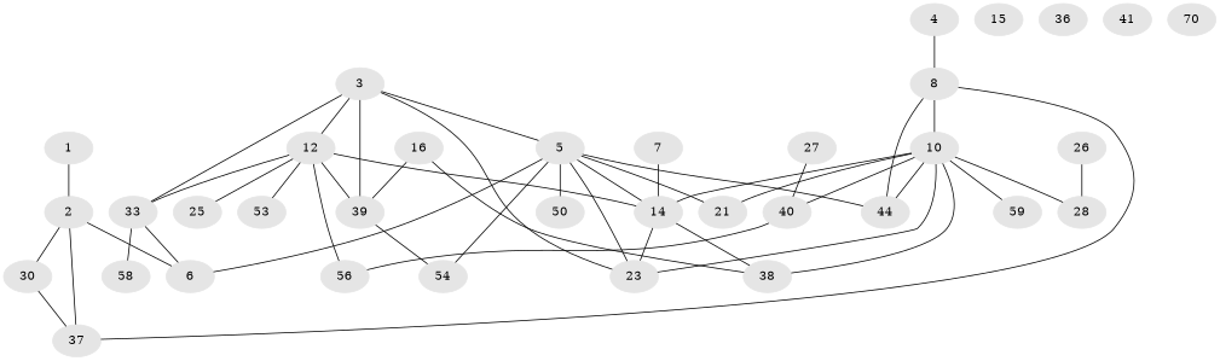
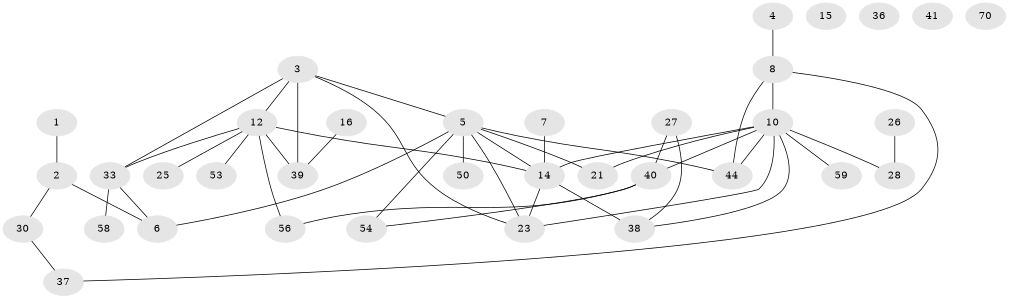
  graph {
    node [color=gray90 style=filled]
    1 [super="+34"]
    2 [super="+13+11"]
    6 [super="+47+22"]
    30
    37 [super="+63"]
    3 [super="+72+17"]
    5 [super="+36+24+60"]
    12 [super="+73+20+18"]
    23 [super="+52"]
    33 [super="+45"]
    39
    14 [super="+69+61"]
    21
    44 [super="+49"]
    50
    54
    25
    53
    56
    58
    8 [super="+55+29"]
    10 [super="+67+19"]
    4
    38
    40 [super="+42"]
    7
    28 [super="+62+31"]
    59
    15
    16
    26
    27
    n33 [label=36]
    41
    70
    1 -- 2
    2 -- 6
    2 -- 30
-   2 -- 37
    30 -- 37
    3 -- 5 [weight=2]
    3 -- 12
    3 -- 23
    3 -- 33 [weight=2]
    3 -- 39
    5 -- 6
    5 -- 23
    5 -- 14
    5 -- 21
    5 -- 44
    5 -- 50
    5 -- 54
    12 -- 33
    12 -- 39
    12 -- 14
    12 -- 25
    12 -- 53
    12 -- 56
    33 -- 6 [weight=2]
    33 -- 58
    14 -- 23
    14 -- 38
    8 -- 37
    8 -- 44
    8 -- 10
    10 -- 23
    10 -- 14
    10 -- 21
    10 -- 44 [weight=2]
    10 -- 38
    10 -- 40
    10 -- 28
    10 -- 59
    4 -- 8
-   39 -- 54
+   40 -- 54
    40 -- 56
    7 -- 14
    16 -- 39
-   16 -- 38
+   27 -- 38
    26 -- 28
    27 -- 40
  }
